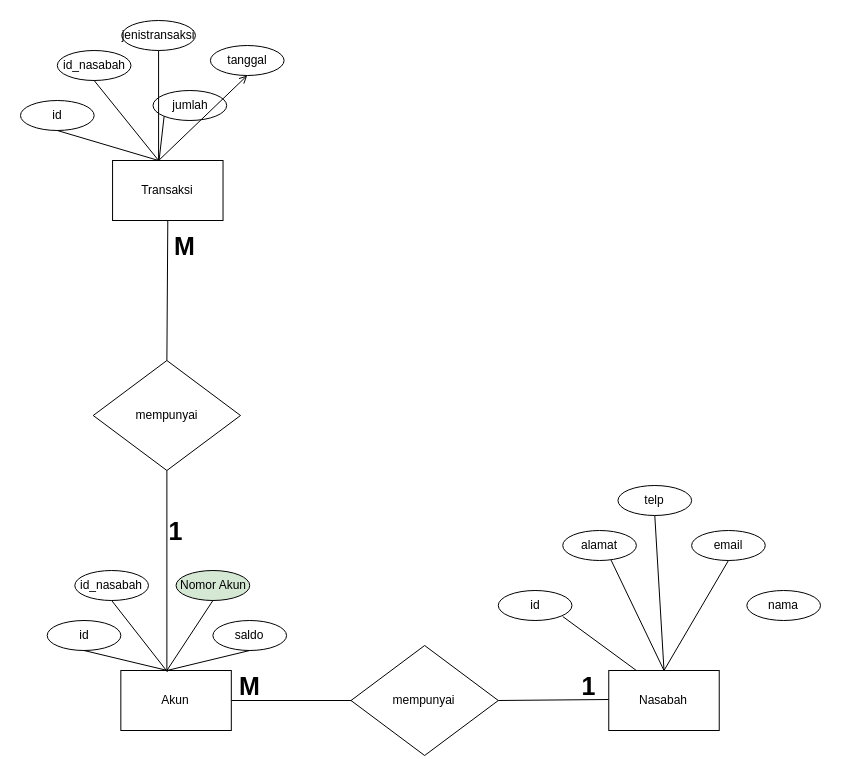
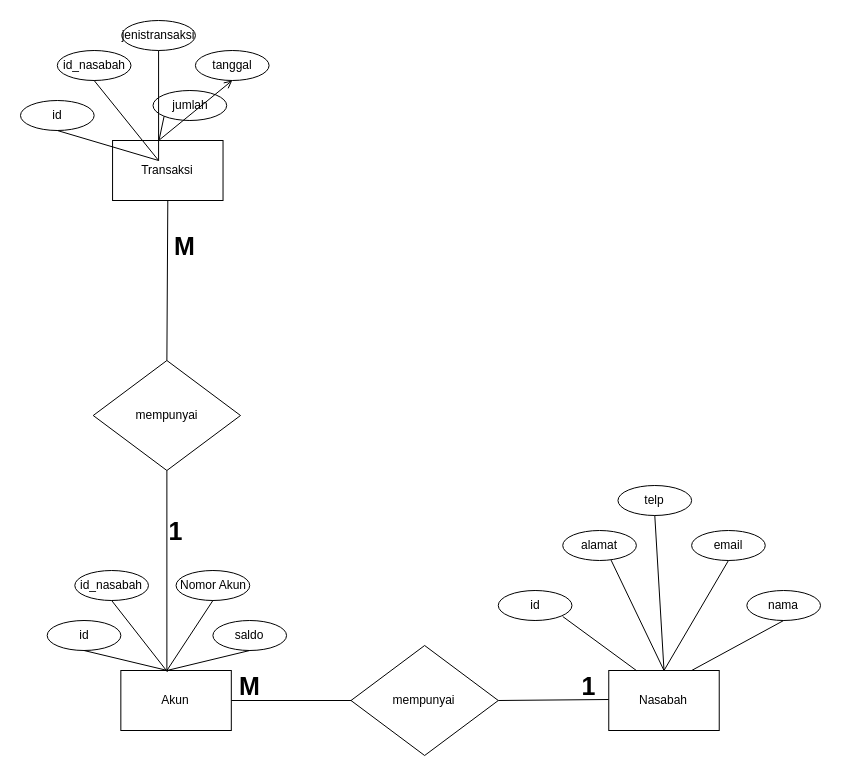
  <mxCell id="0" />
  <mxCell id="1" parent="0" />
  <mxCell id="2" value="" style="group" vertex="1" connectable="0" parent="1"><mxGeometry x="20" y="20" width="800" height="735" as="geometry" /></mxCell>
  <mxCell id="3" value="Nasabah" style="rounded=0;whiteSpace=wrap;html=1;" vertex="1" parent="2"><mxGeometry x="588.262" y="650" width="110.472" height="60" as="geometry" /></mxCell>
  <mxCell id="4" value="Akun" style="rounded=0;whiteSpace=wrap;html=1;" vertex="1" parent="2"><mxGeometry x="100.345" y="650" width="110.472" height="60" as="geometry" /></mxCell>
  <mxCell id="5" value="email" style="ellipse;whiteSpace=wrap;html=1;" vertex="1" parent="2"><mxGeometry x="671.116" y="510" width="73.648" height="30" as="geometry" /></mxCell>
  <mxCell id="6" value="telp" style="ellipse;whiteSpace=wrap;html=1;" vertex="1" parent="2"><mxGeometry x="597.468" y="465" width="73.648" height="30" as="geometry" /></mxCell>
  <mxCell id="7" value="alamat" style="ellipse;whiteSpace=wrap;html=1;" vertex="1" parent="2"><mxGeometry x="542.232" y="510" width="73.648" height="30" as="geometry" /></mxCell>
  <mxCell id="8" value="nama" style="ellipse;whiteSpace=wrap;html=1;" vertex="1" parent="2"><mxGeometry x="726.352" y="570" width="73.648" height="30" as="geometry" /></mxCell>
  <mxCell id="9" value="id" style="ellipse;whiteSpace=wrap;html=1;" vertex="1" parent="2"><mxGeometry x="477.791" y="570" width="73.648" height="30" as="geometry" /></mxCell>
  <mxCell id="10" value="" style="endArrow=none;html=1;rounded=0;entryX=0.656;entryY=0.986;entryDx=0;entryDy=0;entryPerimeter=0;exitX=0.5;exitY=0;exitDx=0;exitDy=0;" edge="1" parent="2" source="3" target="7"><mxGeometry width="50" height="50" relative="1" as="geometry"><mxPoint x="681.04" y="623.78" as="sourcePoint" /><mxPoint x="578.596" y="570" as="targetPoint" /></mxGeometry></mxCell>
  <mxCell id="11" value="" style="endArrow=none;html=1;rounded=0;entryX=0.625;entryY=0.958;entryDx=0;entryDy=0;entryPerimeter=0;exitX=0.25;exitY=0;exitDx=0;exitDy=0;" edge="1" parent="2" source="3"><mxGeometry width="50" height="50" relative="1" as="geometry"><mxPoint x="644.419" y="650" as="sourcePoint" /><mxPoint x="542.232" y="596" as="targetPoint" /></mxGeometry></mxCell>
  <mxCell id="12" value="" style="endArrow=none;html=1;rounded=0;entryX=0.5;entryY=1;entryDx=0;entryDy=0;exitX=0.5;exitY=0;exitDx=0;exitDy=0;" edge="1" parent="2" source="3" target="6"><mxGeometry width="50" height="50" relative="1" as="geometry"><mxPoint x="736.479" y="612" as="sourcePoint" /><mxPoint x="634.292" y="558" as="targetPoint" /></mxGeometry></mxCell>
+ <mxCell id="13" value="" style="endArrow=none;html=1;rounded=0;entryX=0.75;entryY=0;entryDx=0;entryDy=0;entryPerimeter=0;exitX=0.5;exitY=1;exitDx=0;exitDy=0;" edge="1" parent="2" source="8" target="3"><mxGeometry width="50" height="50" relative="1" as="geometry"><mxPoint x="782.509" y="694" as="sourcePoint" /><mxPoint x="680.322" y="640" as="targetPoint" /></mxGeometry></mxCell>
  <mxCell id="14" value="" style="endArrow=none;html=1;rounded=0;exitX=0.5;exitY=1;exitDx=0;exitDy=0;" edge="1" parent="2" source="5"><mxGeometry width="50" height="50" relative="1" as="geometry"><mxPoint x="810.127" y="664" as="sourcePoint" /><mxPoint x="643.498" y="650" as="targetPoint" /></mxGeometry></mxCell>
  <mxCell id="15" value="id" style="ellipse;whiteSpace=wrap;html=1;" vertex="1" parent="2"><mxGeometry x="26.697" y="600" width="73.648" height="30" as="geometry" /></mxCell>
  <mxCell id="16" value="saldo" style="ellipse;whiteSpace=wrap;html=1;" vertex="1" parent="2"><mxGeometry x="192.405" y="600" width="73.648" height="30" as="geometry" /></mxCell>
- <mxCell id="17" value="Nomor Akun" style="ellipse;whiteSpace=wrap;html=1;fillColor=#d5e8d4;" vertex="1" parent="2"><mxGeometry x="155.581" y="550" width="73.648" height="30" as="geometry" /></mxCell>
+ <mxCell id="17" value="Nomor Akun" style="ellipse;whiteSpace=wrap;html=1;" vertex="1" parent="2"><mxGeometry x="155.581" y="550" width="73.648" height="30" as="geometry" /></mxCell>
  <mxCell id="18" value="id_nasabah" style="ellipse;whiteSpace=wrap;html=1;" vertex="1" parent="2"><mxGeometry x="54.315" y="550" width="73.648" height="30" as="geometry" /></mxCell>
  <mxCell id="19" value="" style="endArrow=none;html=1;rounded=0;entryX=0.5;entryY=1;entryDx=0;entryDy=0;exitX=0.415;exitY=-0.003;exitDx=0;exitDy=0;exitPerimeter=0;" edge="1" parent="2" source="4" target="15"><mxGeometry width="50" height="50" relative="1" as="geometry"><mxPoint x="63.521" y="700" as="sourcePoint" /><mxPoint x="109.551" y="650" as="targetPoint" /></mxGeometry></mxCell>
  <mxCell id="20" value="" style="endArrow=none;html=1;rounded=0;entryX=0.5;entryY=1;entryDx=0;entryDy=0;exitX=0.423;exitY=0.025;exitDx=0;exitDy=0;exitPerimeter=0;" edge="1" parent="2" source="4" target="18"><mxGeometry width="50" height="50" relative="1" as="geometry"><mxPoint x="109.551" y="630" as="sourcePoint" /><mxPoint x="155.581" y="580" as="targetPoint" /></mxGeometry></mxCell>
  <mxCell id="21" value="" style="endArrow=none;html=1;rounded=0;entryX=0.5;entryY=1;entryDx=0;entryDy=0;" edge="1" parent="2" target="16"><mxGeometry width="50" height="50" relative="1" as="geometry"><mxPoint x="146.375" y="650" as="sourcePoint" /><mxPoint x="238.435" y="630" as="targetPoint" /></mxGeometry></mxCell>
  <mxCell id="22" value="" style="endArrow=none;html=1;rounded=0;" edge="1" parent="2"><mxGeometry width="50" height="50" relative="1" as="geometry"><mxPoint x="146.375" y="650" as="sourcePoint" /><mxPoint x="192.405" y="580" as="targetPoint" /></mxGeometry></mxCell>
  <mxCell id="23" value="mempunyai" style="rhombus;whiteSpace=wrap;html=1;rounded=0;" vertex="1" parent="2"><mxGeometry x="330.495" y="625" width="147.296" height="110" as="geometry" /></mxCell>
  <mxCell id="24" value="" style="endArrow=none;html=1;rounded=0;exitX=1;exitY=0.5;exitDx=0;exitDy=0;entryX=0;entryY=0.5;entryDx=0;entryDy=0;" edge="1" parent="2" source="4" target="23"><mxGeometry width="50" height="50" relative="1" as="geometry"><mxPoint x="312.083" y="750" as="sourcePoint" /><mxPoint x="358.113" y="700" as="targetPoint" /></mxGeometry></mxCell>
  <mxCell id="25" value="" style="endArrow=none;html=1;rounded=0;exitX=1;exitY=0.5;exitDx=0;exitDy=0;" edge="1" parent="2" source="23"><mxGeometry width="50" height="50" relative="1" as="geometry"><mxPoint x="486.997" y="679" as="sourcePoint" /><mxPoint x="588.262" y="679" as="targetPoint" /></mxGeometry></mxCell>
  <mxCell id="26" value="1" style="text;html=1;align=center;verticalAlign=middle;whiteSpace=wrap;rounded=0;fontStyle=1;strokeWidth=7;fontSize=25;" vertex="1" parent="2"><mxGeometry x="541.312" y="650" width="55.236" height="30" as="geometry" /></mxCell>
  <mxCell id="27" value="M" style="text;html=1;align=center;verticalAlign=middle;whiteSpace=wrap;rounded=0;fontStyle=1;strokeWidth=7;fontSize=25;" vertex="1" parent="2"><mxGeometry x="201.611" y="650" width="55.236" height="30" as="geometry" /></mxCell>
  <mxCell id="28" value="mempunyai" style="rhombus;whiteSpace=wrap;html=1;rounded=0;" vertex="1" parent="2"><mxGeometry x="72.727" y="340" width="147.296" height="110" as="geometry" /></mxCell>
  <mxCell id="29" value="" style="endArrow=none;html=1;rounded=0;entryX=0.5;entryY=1;entryDx=0;entryDy=0;" edge="1" parent="2" target="28"><mxGeometry width="50" height="50" relative="1" as="geometry"><mxPoint x="146.375" y="650" as="sourcePoint" /><mxPoint x="330.495" y="500" as="targetPoint" /></mxGeometry></mxCell>
  <mxCell id="30" value="" style="endArrow=none;html=1;rounded=0;exitX=0.5;exitY=0;exitDx=0;exitDy=0;entryX=0.5;entryY=1;entryDx=0;entryDy=0;" edge="1" parent="2" source="28" target="32"><mxGeometry width="50" height="50" relative="1" as="geometry"><mxPoint x="220.023" y="280" as="sourcePoint" /><mxPoint x="266.053" y="230" as="targetPoint" /></mxGeometry></mxCell>
  <mxCell id="31" value="" style="group" vertex="1" connectable="0" parent="2"><mxGeometry width="276.18" height="200" as="geometry" /></mxCell>
- <mxCell id="32" value="Transaksi" style="rounded=0;whiteSpace=wrap;html=1;" vertex="1" parent="31"><mxGeometry x="92.06" y="140" width="110.472" height="60" as="geometry" /></mxCell>
+ <mxCell id="32" value="Transaksi" style="rounded=0;whiteSpace=wrap;html=1;" vertex="1" parent="31"><mxGeometry x="92.06" y="120" width="110.472" height="60" as="geometry" /></mxCell>
  <mxCell id="33" value="id" style="ellipse;whiteSpace=wrap;html=1;" vertex="1" parent="31"><mxGeometry y="80" width="73.648" height="30" as="geometry" /></mxCell>
  <mxCell id="34" value="id_nasabah" style="ellipse;whiteSpace=wrap;html=1;" vertex="1" parent="31"><mxGeometry x="36.824" y="30" width="73.648" height="30" as="geometry" /></mxCell>
- <mxCell id="35" value="tanggal" style="ellipse;whiteSpace=wrap;html=1;" vertex="1" parent="31"><mxGeometry x="189.914" y="25" width="73.648" height="30" as="geometry" /></mxCell>
+ <mxCell id="35" value="tanggal" style="ellipse;whiteSpace=wrap;html=1;" vertex="1" parent="31"><mxGeometry x="174.914" y="30" width="73.648" height="30" as="geometry" /></mxCell>
  <mxCell id="36" value="jumlah" style="ellipse;whiteSpace=wrap;html=1;" vertex="1" parent="31"><mxGeometry x="132.532" y="70" width="73.648" height="30" as="geometry" /></mxCell>
  <mxCell id="37" value="jenistransaksi" style="ellipse;whiteSpace=wrap;html=1;" vertex="1" parent="31"><mxGeometry x="101.266" width="73.648" height="30" as="geometry" /></mxCell>
  <mxCell id="38" value="" style="endArrow=none;html=1;rounded=0;entryX=0.5;entryY=1;entryDx=0;entryDy=0;" edge="1" parent="31" target="33"><mxGeometry width="50" height="50" relative="1" as="geometry"><mxPoint x="138.09" y="140" as="sourcePoint" /><mxPoint x="165.708" y="240" as="targetPoint" /></mxGeometry></mxCell>
  <mxCell id="39" value="" style="endArrow=none;html=1;rounded=0;exitX=0.422;exitY=-0.016;exitDx=0;exitDy=0;exitPerimeter=0;entryX=0;entryY=1;entryDx=0;entryDy=0;" edge="1" parent="31" source="32" target="36"><mxGeometry width="50" height="50" relative="1" as="geometry"><mxPoint x="156.502" y="140" as="sourcePoint" /><mxPoint x="202.532" y="90" as="targetPoint" /></mxGeometry></mxCell>
  <mxCell id="40" value="" style="endArrow=none;html=1;rounded=0;entryX=0.5;entryY=1;entryDx=0;entryDy=0;" edge="1" parent="31" target="34"><mxGeometry width="50" height="50" relative="1" as="geometry"><mxPoint x="138.09" y="140" as="sourcePoint" /><mxPoint x="156.502" y="70" as="targetPoint" /></mxGeometry></mxCell>
  <mxCell id="41" value="" style="endArrow=none;html=1;rounded=0;entryX=0.5;entryY=1;entryDx=0;entryDy=0;" edge="1" parent="31" target="37"><mxGeometry width="50" height="50" relative="1" as="geometry"><mxPoint x="138.09" y="140" as="sourcePoint" /><mxPoint x="170.311" y="50" as="targetPoint" /></mxGeometry></mxCell>
  <mxCell id="42" value="" style="endArrow=open;html=1;rounded=0;entryX=0.5;entryY=1;entryDx=0;entryDy=0;exitX=0.417;exitY=0;exitDx=0;exitDy=0;exitPerimeter=0;" edge="1" parent="31" source="32" target="35"><mxGeometry width="50" height="50" relative="1" as="geometry"><mxPoint x="161.105" y="110" as="sourcePoint" /><mxPoint x="207.135" y="60" as="targetPoint" /></mxGeometry></mxCell>
  <mxCell id="43" value="1" style="text;html=1;align=center;verticalAlign=middle;whiteSpace=wrap;rounded=0;fontStyle=1;strokeWidth=7;fontSize=25;" vertex="1" parent="2"><mxGeometry x="127.963" y="495" width="55.236" height="30" as="geometry" /></mxCell>
  <mxCell id="44" value="M" style="text;html=1;align=center;verticalAlign=middle;whiteSpace=wrap;rounded=0;fontStyle=1;strokeWidth=7;fontSize=25;" vertex="1" parent="2"><mxGeometry x="137.169" y="210" width="55.236" height="30" as="geometry" /></mxCell>
